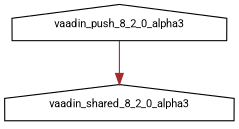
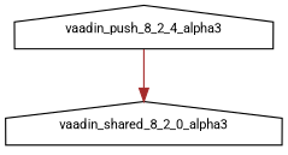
  digraph {
    fontname=Roboto
    node [fontsize=10.0 shape=house fontname=Roboto]
-   vaadin_push_8_2_0_alpha3
+   vaadin_push_8_2_0_alpha3 [label=vaadin_push_8_2_4_alpha3]
    vaadin_shared_8_2_0_alpha3
    vaadin_push_8_2_0_alpha3 -> vaadin_shared_8_2_0_alpha3 [color=brown fontname=Roboto]
  }
